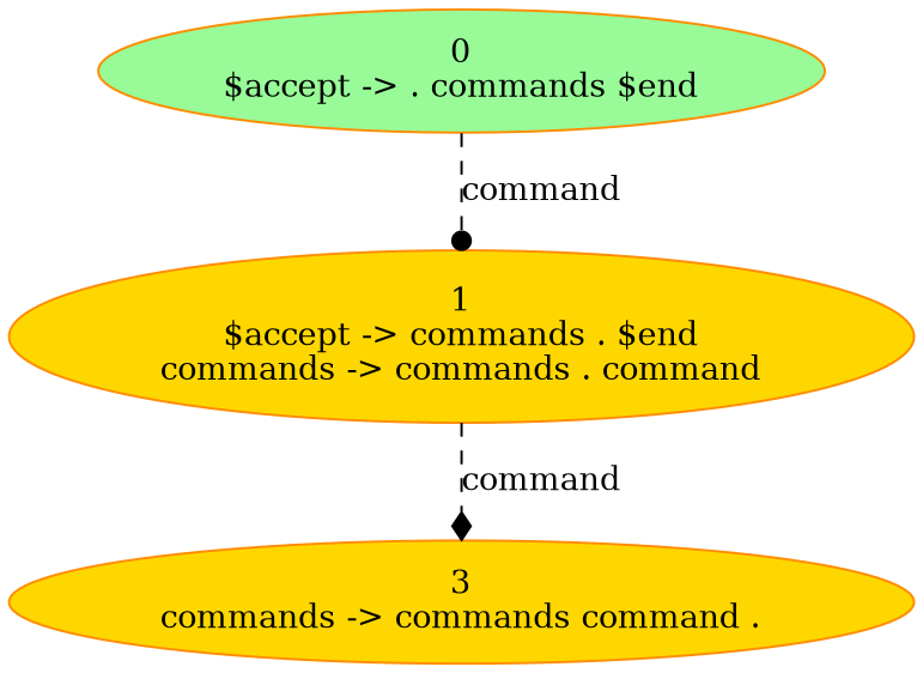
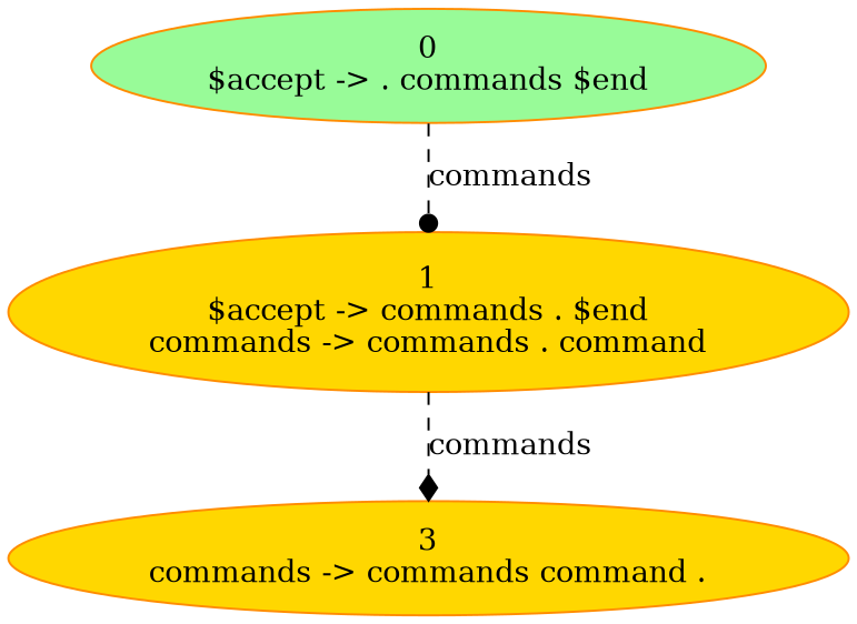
  digraph {
    node [color=darkorange fillcolor=gold style=filled]
    edge [style=dashed]
    n1 [fillcolor=palegreen label="0\n$accept -> . commands $end"]
    n2 [label="1\n$accept -> commands . $end\ncommands -> commands . command"]
    n3 [label="3\ncommands -> commands command ."]
-   n1 -> n2 [arrowhead=dot label=command]
-   n2 -> n3 [arrowhead=diamond label=command]
+   n1 -> n2 [arrowhead=dot label=commands]
+   n2 -> n3 [arrowhead=diamond label=commands]
  }
